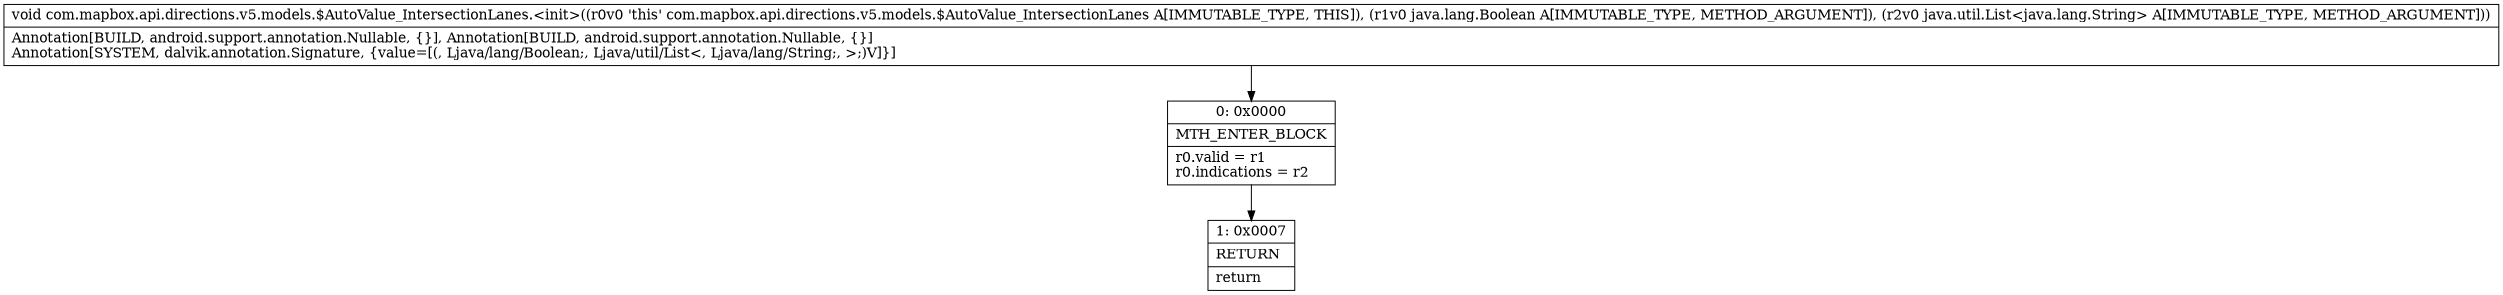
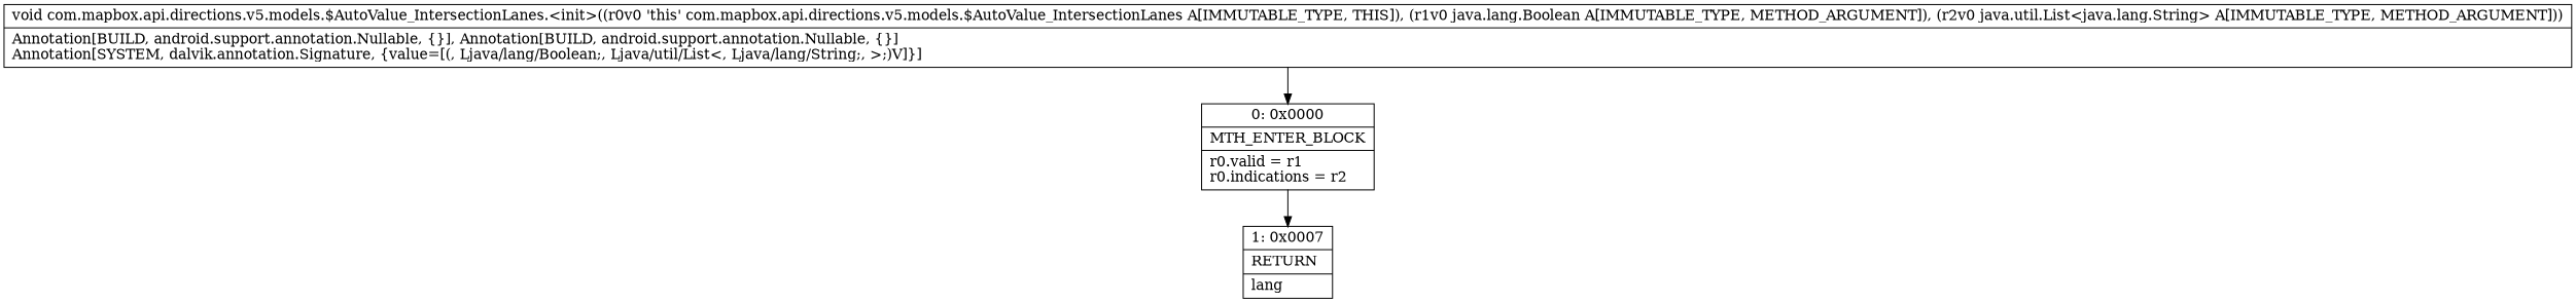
  digraph {
    node [shape=record]
    n1 [label="{0\:\ 0x0000|MTH_ENTER_BLOCK\l|r0.valid = r1\lr0.indications = r2\l}"]
-   n2 [label="{1\:\ 0x0007|RETURN\l|return\l}"]
+   n2 [label="{1\:\ 0x0007|RETURN\l|lang\l}"]
    n3 [label="{void com.mapbox.api.directions.v5.models.$AutoValue_IntersectionLanes.\<init\>((r0v0 'this' com.mapbox.api.directions.v5.models.$AutoValue_IntersectionLanes A[IMMUTABLE_TYPE, THIS]), (r1v0 java.lang.Boolean A[IMMUTABLE_TYPE, METHOD_ARGUMENT]), (r2v0 java.util.List\<java.lang.String\> A[IMMUTABLE_TYPE, METHOD_ARGUMENT]))  | Annotation[BUILD, android.support.annotation.Nullable, \{\}], Annotation[BUILD, android.support.annotation.Nullable, \{\}]\lAnnotation[SYSTEM, dalvik.annotation.Signature, \{value=[(, Ljava\/lang\/Boolean;, Ljava\/util\/List\<, Ljava\/lang\/String;, \>;)V]\}]\l}"]
    n1 -> n2
    n3 -> n1
  }
